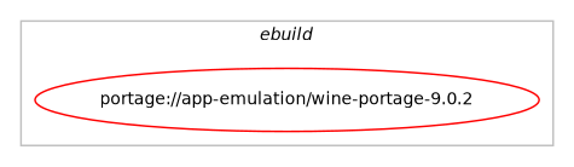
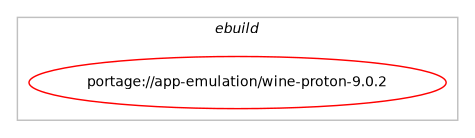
  digraph {
    compound=true
    concentrate=true
    fontname=Helvetica
    fontsize=10
    newrank=true
    rankdir=LR
    ranksep=1.5
-   n1 [color=red fontname=Helvetica fontsize=10 label="portage://app-emulation/wine-portage-9.0.2" width=4]
+   n1 [color=red fontname=Helvetica fontsize=10 label="portage://app-emulation/wine-proton-9.0.2" width=4]
    subgraph cluster_1 {
      color=gray
      label=<<i>ebuild</i>>
      n1
    }
    subgraph cluster_2 {
      color=gray
      label=<<i>dependencies</i>>
      subgraph cluster_3 {
        color=gray
        fillcolor="#eeeeee"
        label=<<i>compile</i>>
        style=filled
      }
      subgraph cluster_4 {
        color=gray
        fillcolor="#eeeeee"
        label=<<i>compile and run</i>>
        style=filled
      }
      subgraph cluster_5 {
        color=gray
        fillcolor="#eeeeee"
        label=<<i>run</i>>
        style=filled
      }
    }
    subgraph cluster_6 {
      color=gray
      label=<<i>candidates</i>>
      rank=same
    }
  }
